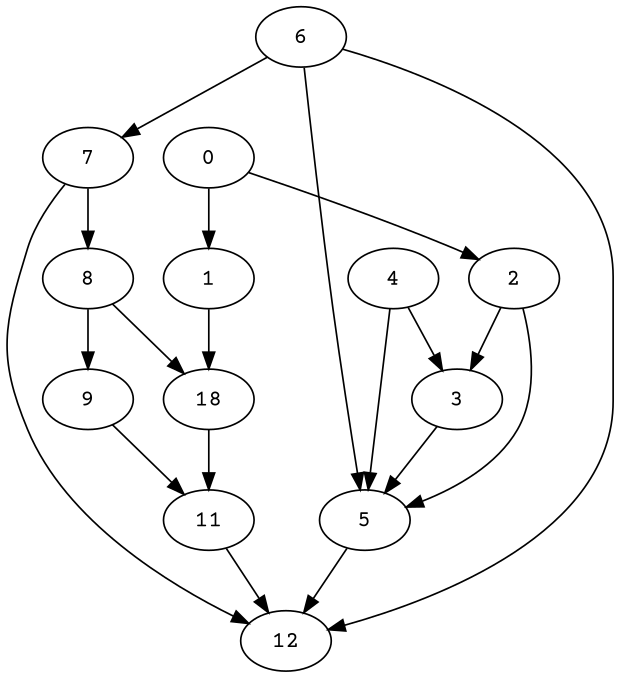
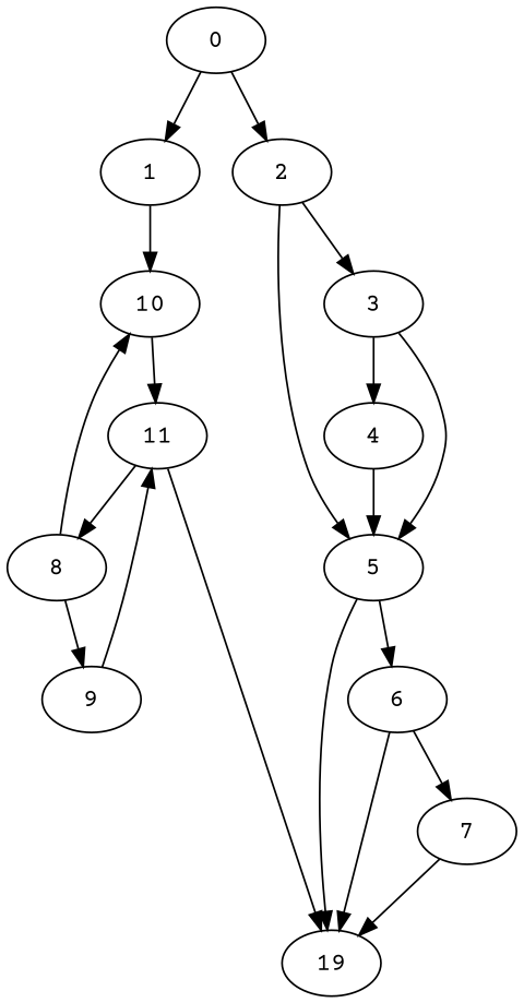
  digraph {
    fontname="Courier Prime"
    node [fontname="Courier Prime"]
    edge [fontname="Courier Prime"]
    0
    1
    2
-   10 [label=18]
+   10
    3
    5
    4
-   12
+   12 [label=19]
    6
    7
    8
    9
    11
    0 -> 1
    0 -> 2
    1 -> 10
    2 -> 3
    2 -> 5
    10 -> 11
    3 -> 5
-   4 -> 3
+   3 -> 4
    5 -> 12
-   6 -> 5
+   5 -> 6
    4 -> 5
    6 -> 12
    6 -> 7
    7 -> 12
-   7 -> 8
+   11 -> 8
    8 -> 10
    8 -> 9
    9 -> 11
    11 -> 12
  }
